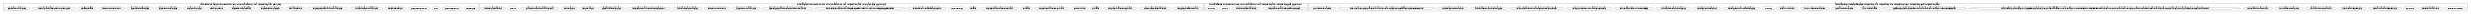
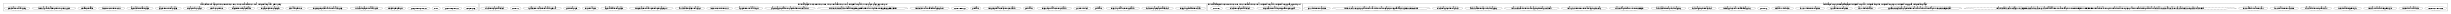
  digraph {
    n1 [label=set_pte_ptep]
    n2 [label=pte_none_pte_true]
    n3 [label=return]
    n4 [label=pte_present_pte_true]
    n5 [label=set_pfn_pte_pfn_pte]
    n6 [label=flush_cache_page_vma_addr_pfn]
    n7 [label=set_pte_ptep_clear_flush_vma_addr_ptep]
    n8 [label=pfn_valid_pfn_true]
    n9 [label=set_page_pfn_to_page_pfn]
    n10 [label=PageReserved_page_false]
    n11 [label=pte_dirty_pte_true]
    n12 [label=set_page_dirty_page]
    n13 [label=page_remove_rmap_page]
    n14 [label=page_cache_release_page]
    n15 [label=dec_mm_counter_mm_rss]
    n16 [label=pte_file_pte_false]
    n17 [label=free_swap_and_cache_pte_to_swp_entry_pte]
    n18 [label=pte_clear_mm_addr_ptep]
    n19 [label=set_pgd_pgd_offset_mm_addr]
    n20 [label=lock_mm_page_page_table_lock]
    n21 [label=set_pud_pud_alloc_mm_pgd_addr]
    n22 [label=pud_false]
    n23 [label=goto_err_unlock]
    n24 [label=set_pmd_pmd_alloc_mm_pud_addr]
    n25 [label=pmd_false]
    n26 [label=set_pte_pte_alloc_map_mm_pmd_addr]
    n27 [label=pte_false]
    n28 [label=set_err_EINVAL]
    n29 [label=set_inode_vma_vm_file_f_mapping_host]
    n30 [label=set_size_i_size_read_inode_add_PAGE_CACHE_SIZE_sub_1_right_move_PAGE_CACHE_SHIFT]
    n31 [label=page_mapping_false_or_page_index_not_small_size]
    n32 [label=zap_pte_mm_vma_addr_pte]
    n33 [label=inc_mm_counter_mm_rss]
    n34 [label=flush_icache_page_vma_page]
    n35 [label=set_pte_ac_mm_addr_pte_mk_pte_page_prot]
    n36 [label=page_add_file_rmap_page]
    n37 [label=set_pte_val_pte]
    n38 [label=pte_unmap_pte]
    n39 [label=update_mmu_cache_vma_addr_pte_val]
    n40 [label=set_err_0]
-   n41 [label=size_mm_page_tale_lock]
+   n41 [label=unlock_mm_page_tale_lock]
    n42 [label=set_pte_at_mm_addr_pte_pgoff_to_pte_pgoff]
    n43 [label=unlock_mm_page_table_lock]
-   n44 [label=return_0]
    n45 [label=return_err]
    n46 [label=set_mm_current_mm]
    n47 [label=set_end_start_add_size]
-   n48 [label=__prot_true]
    n49 [label=set_start_start_and_PAGE_MASK]
    n50 [label=size_size_and_PAGE_MASK]
    n51 [label=start_add_size_not_great_start]
    n52 [label=down_read_mm_mmap_sem]
    n53 [label=set_vma_find_vma_mm_start]
    n54 [label=vma_true_and_vma_vm_flags_VM_SHARED_set_and_vma_vm_private_data_false_or_vma_vm_flags_VM_NONLINEAR_VM_RESERVED_set_and_vma_vm_ops_true_and_vma_vm_ops_populate_true_and_end_great_start_and_start_not_small_vma_vm_start_and_end_not_great_vma_vm_end]
    n55 [label=pgoff_not_eq_linear_page_index_vma_start_and_vma_vm_flags_VM_NONLINEAR_clear]
    n56 [label=has_write_lock_false]
    n57 [label=up_read_mm_mmap_sem]
    n58 [label=down_write_mm_mmap_sem]
    n59 [label=set_has_write_lock_1]
    n60 [label=goto_retry]
    n61 [label=set_mapping_vma_vm_file_f_mapping]
    n62 [label=lock_mapping_i_mmap_lock]
    n63 [label=flush_dcache_mmap_lock_mapping]
-   n64 [label=end_vm_flags_self_or_VM_NONLINEAR]
+   n64 [label=vma_vm_flags_self_or_VM_NONLINEAR]
    n65 [label=vma_prio_tree_remove_vma_mapping_i_mmap]
    n66 [label=vma_nonlinear_insert_vma_mapping_i_mmap_nonlinear]
    n67 [label=flush_dcache_mmap_unlock_mapping]
    n68 [label=unlock_mapping_i_mmap_lock]
    n69 [label=set_err_vma_vm_ops_populate_vma_start_size_vma_vm_page_prot_pgoff_flags_MAP_NONBLOCK_set]
    n70 [label=up_write_mm_mmap_sem]
    subgraph cluster_1 {
      label="static inline void zap_pte(struct mm_struct *mm, struct vm_area_struct *vma, unsigned long addr, pte_t *ptep)"
      n1
      n2
      n3
      n4
      n5
      n6
      n7
      n8
      n9
      n10
      n11
      n12
      n13
      n14
      n15
      n16
      n17
      n18
    }
    subgraph cluster_2 {
      label="int install_page(struct mm_struct *mm, struct vm_area_struct *vma, unsigned long addr, struct page *page, pgprot_t prot)"
      n19
      n20
      n21
      n22
      n23
      n24
      n25
      n26
      n27
      n28
      n29
      n30
      n31
      n32
      n33
      n34
      n35
      n36
      n37
      n38
      n39
      n40
      n41
    }
    subgraph cluster_3 {
      label="int install_file_pte(struct mm_struct *mm, struct vm_area_struct *vma, unsigned long addr, unsigned long pgoff, pgprot_t prot)"
      n42
      n43
-     n44
      n45
    }
    subgraph cluster_4 {
      label="asmlinkage long sys_remap_file_pages(unsigned long start, unsigned long size, unsigned long __prot, unsigned long pgoff, unsigned long flags)"
      n46
      n47
-     n48
      n49
      n50
      n51
      n52
      n53
      n54
      n55
      n56
      n57
      n58
      n59
      n60
      n61
      n62
      n63
      n64
      n65
      n66
      n67
      n68
      n69
      n70
    }
  }
